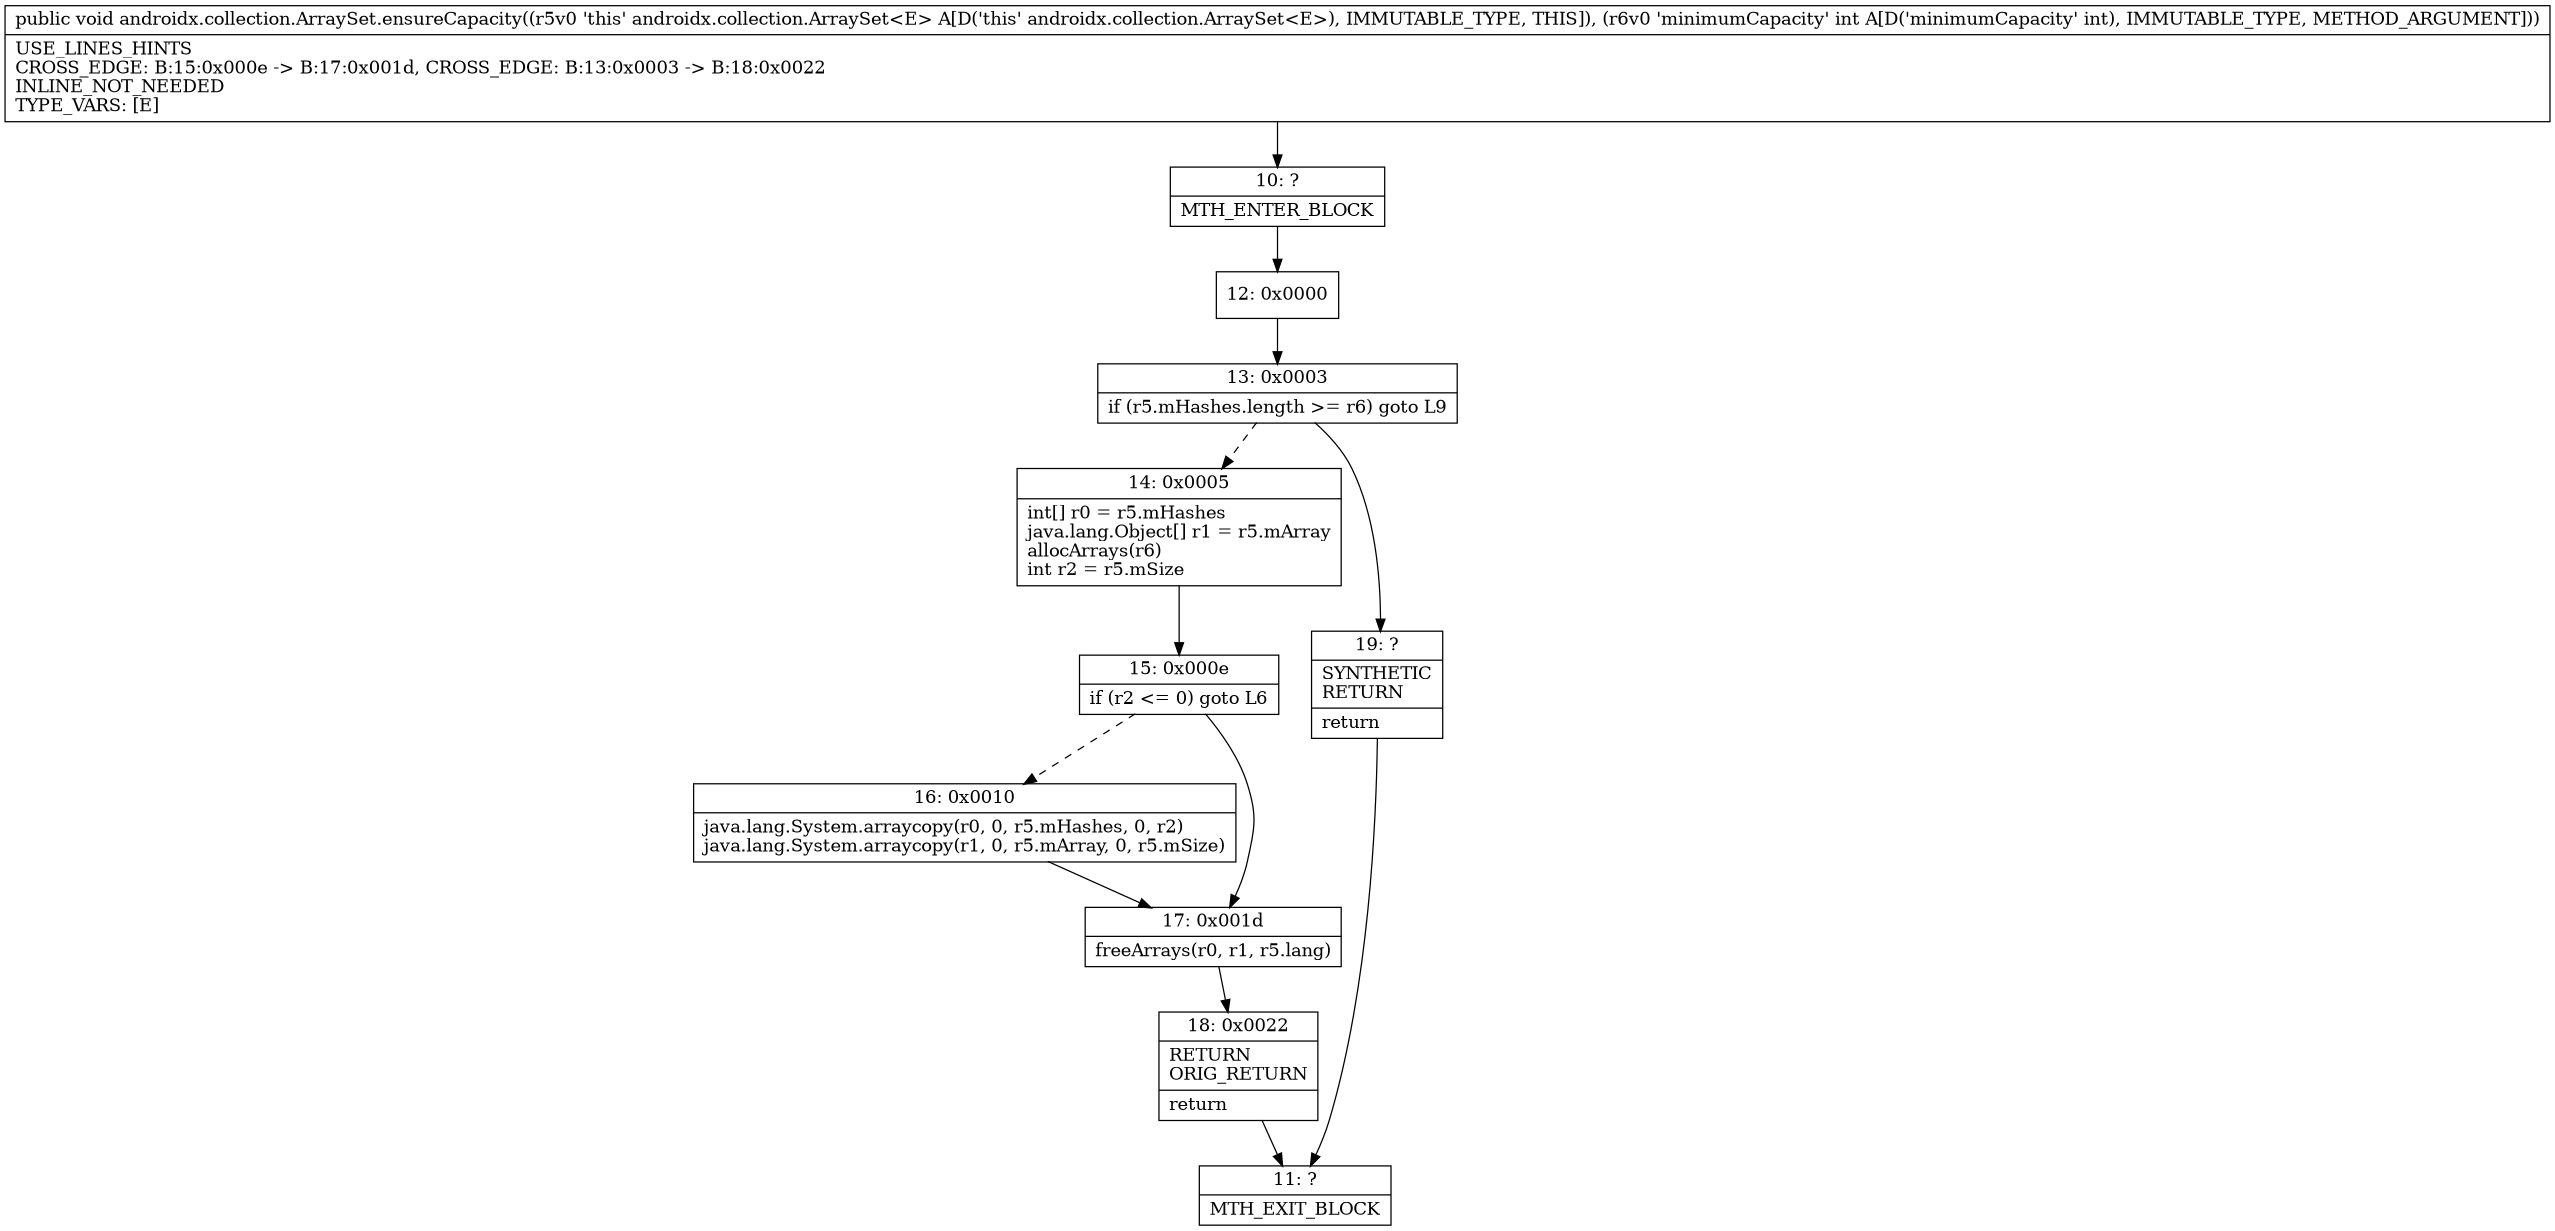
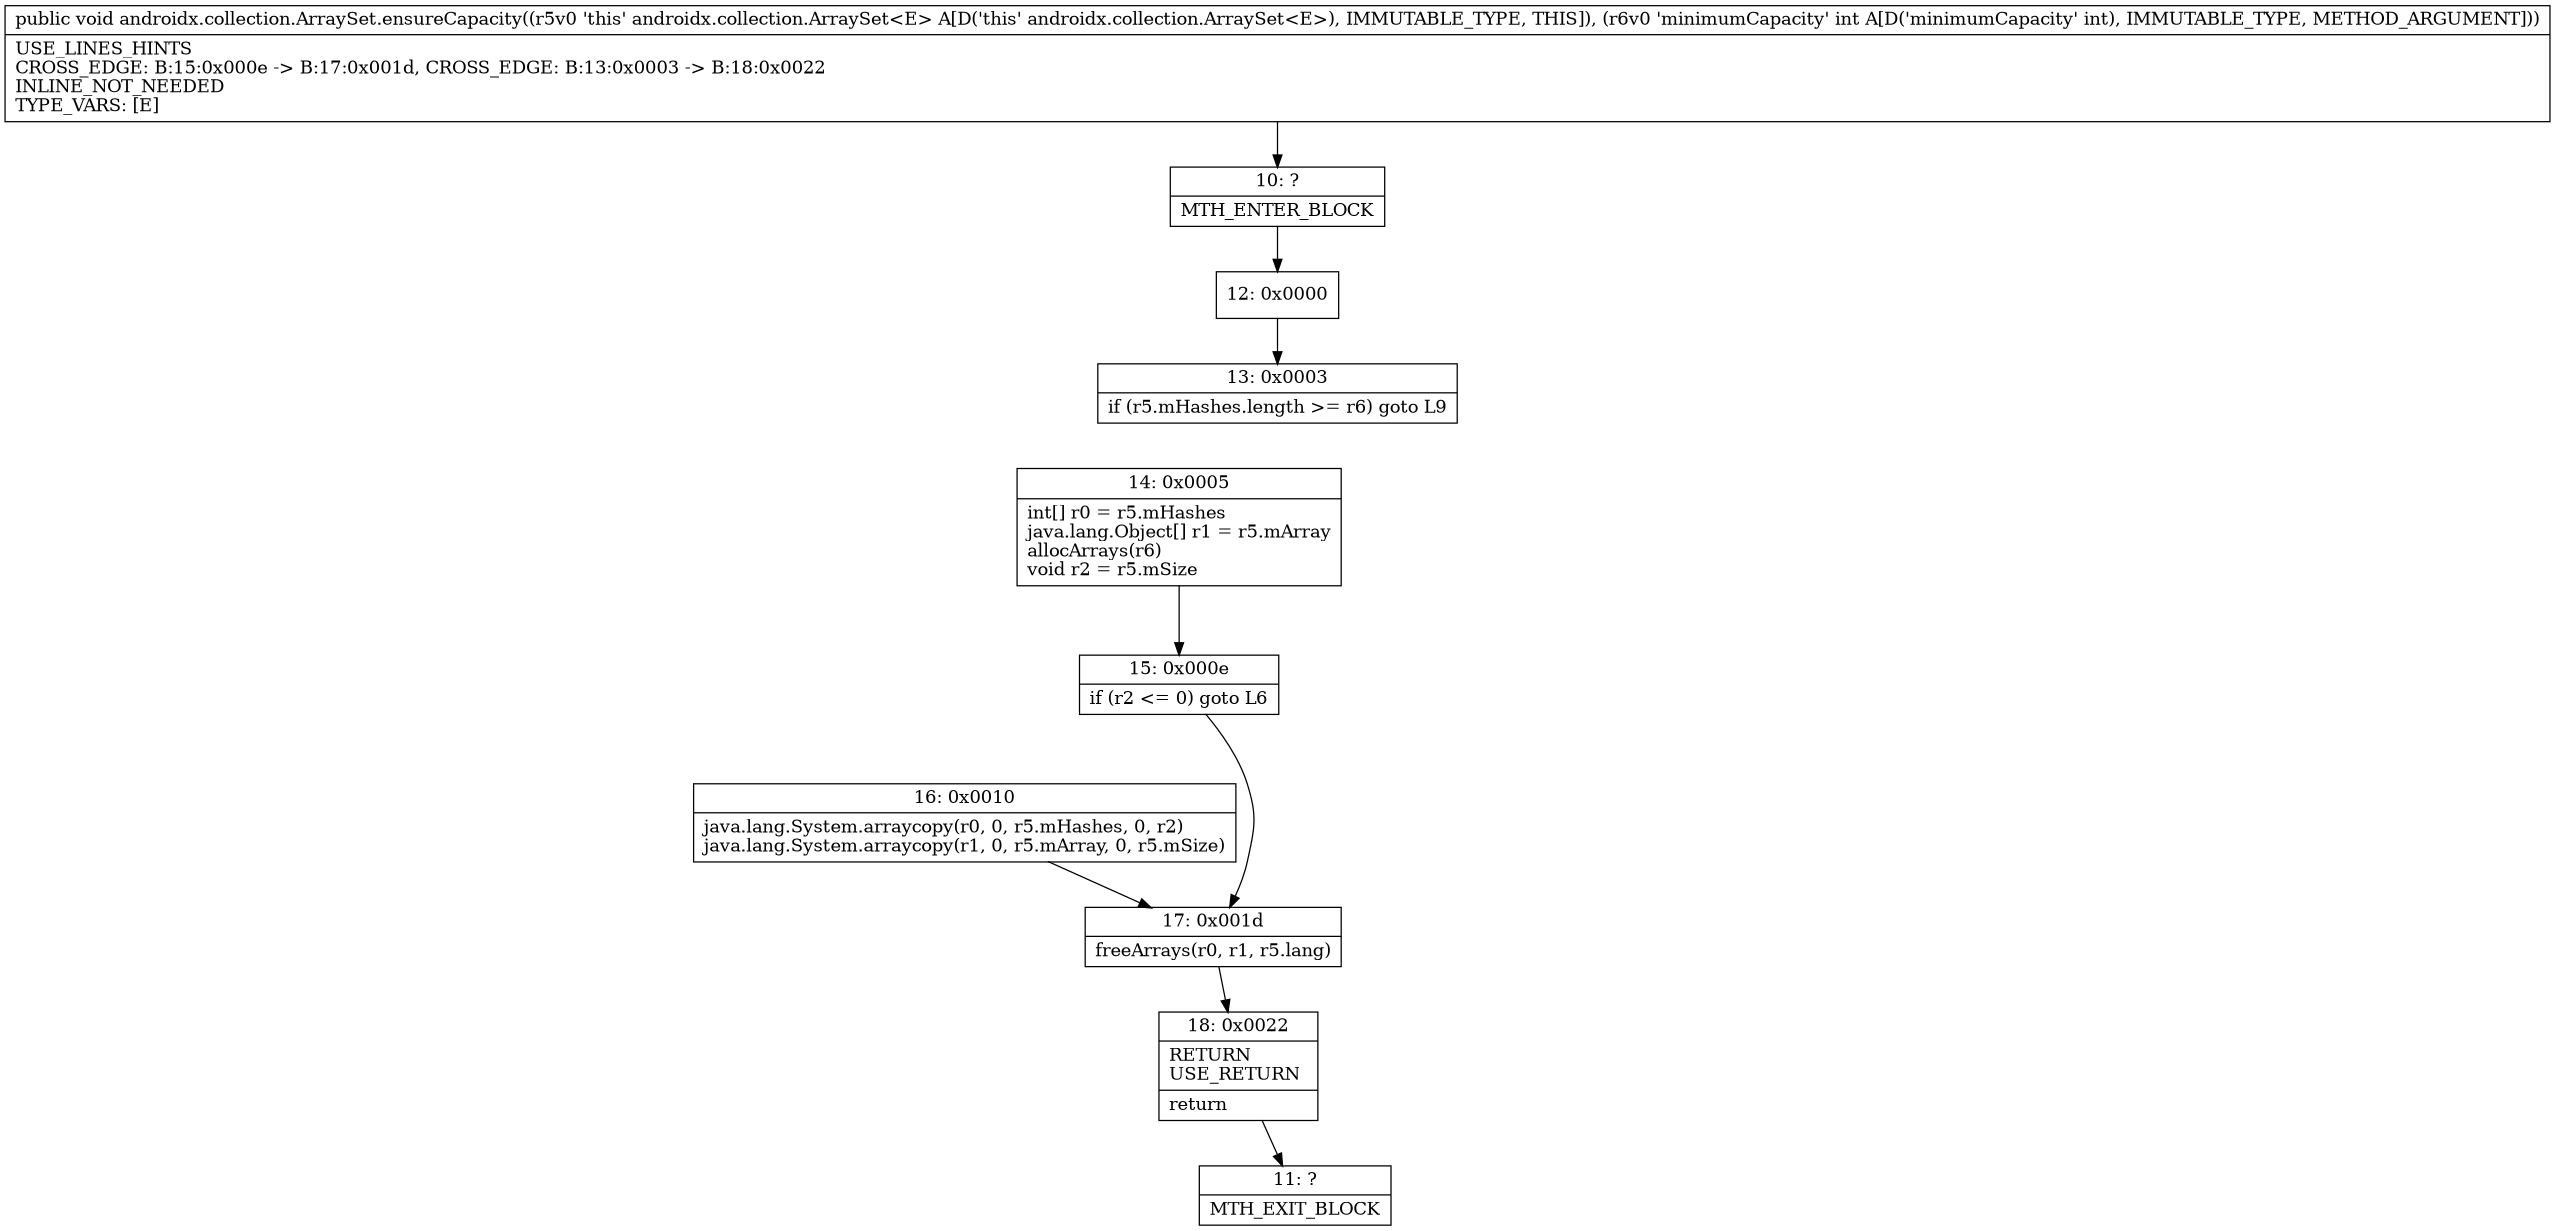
  digraph {
    node [shape=record]
    n1 [label="{10\:\ ?|MTH_ENTER_BLOCK\l}"]
    n2 [label="{12\:\ 0x0000}"]
    n3 [label="{13\:\ 0x0003|if (r5.mHashes.length \>= r6) goto L9\l}"]
-   n4 [label="{14\:\ 0x0005|int[] r0 = r5.mHashes\ljava.lang.Object[] r1 = r5.mArray\lallocArrays(r6)\lint r2 = r5.mSize\l}"]
-   n5 [label="{19\:\ ?|SYNTHETIC\lRETURN\l|return\l}"]
+   n4 [label="{14\:\ 0x0005|int[] r0 = r5.mHashes\ljava.lang.Object[] r1 = r5.mArray\lallocArrays(r6)\lvoid r2 = r5.mSize\l}"]
    n6 [label="{15\:\ 0x000e|if (r2 \<= 0) goto L6\l}"]
    n7 [label="{11\:\ ?|MTH_EXIT_BLOCK\l}"]
    n8 [label="{16\:\ 0x0010|java.lang.System.arraycopy(r0, 0, r5.mHashes, 0, r2)\ljava.lang.System.arraycopy(r1, 0, r5.mArray, 0, r5.mSize)\l}"]
    n9 [label="{17\:\ 0x001d|freeArrays(r0, r1, r5.lang)\l}"]
-   n10 [label="{18\:\ 0x0022|RETURN\lORIG_RETURN\l|return\l}"]
+   n10 [label="{18\:\ 0x0022|RETURN\lUSE_RETURN\l|return\l}"]
    n11 [label="{public void androidx.collection.ArraySet.ensureCapacity((r5v0 'this' androidx.collection.ArraySet\<E\> A[D('this' androidx.collection.ArraySet\<E\>), IMMUTABLE_TYPE, THIS]), (r6v0 'minimumCapacity' int A[D('minimumCapacity' int), IMMUTABLE_TYPE, METHOD_ARGUMENT]))  | USE_LINES_HINTS\lCROSS_EDGE: B:15:0x000e \-\> B:17:0x001d, CROSS_EDGE: B:13:0x0003 \-\> B:18:0x0022\lINLINE_NOT_NEEDED\lTYPE_VARS: [E]\l}"]
    n1 -> n2
    n2 -> n3
-   n3 -> n4 [style=dashed]
-   n3 -> n5
    n4 -> n6
-   n5 -> n7
-   n6 -> n8 [style=dashed]
    n6 -> n9
    n8 -> n9
    n9 -> n10
    n10 -> n7
    n11 -> n1
  }
